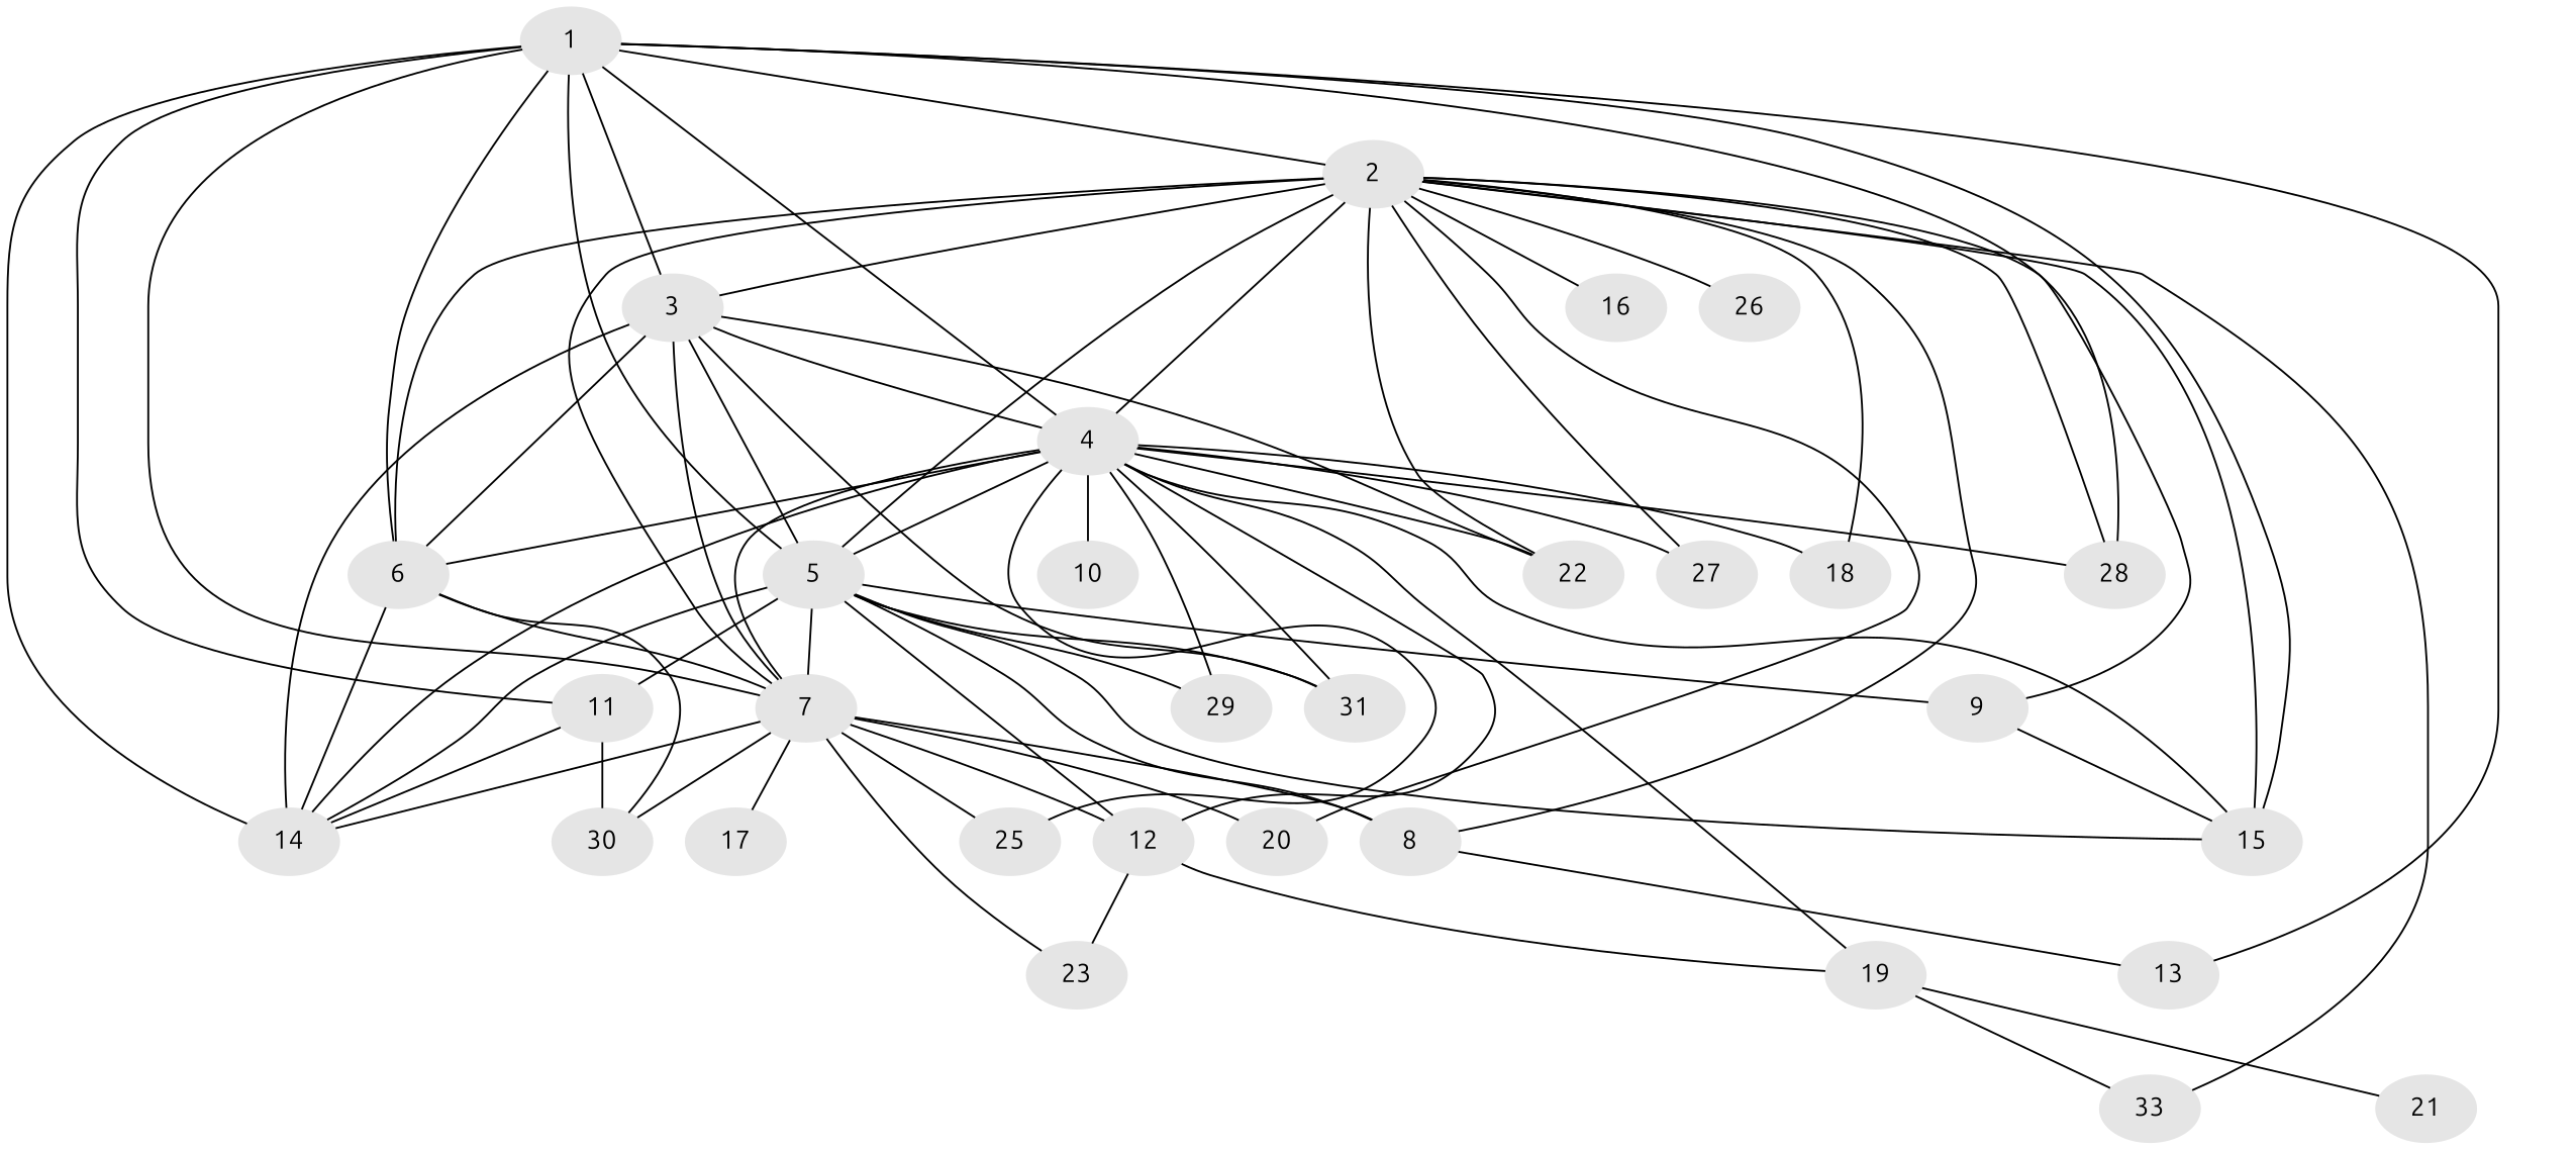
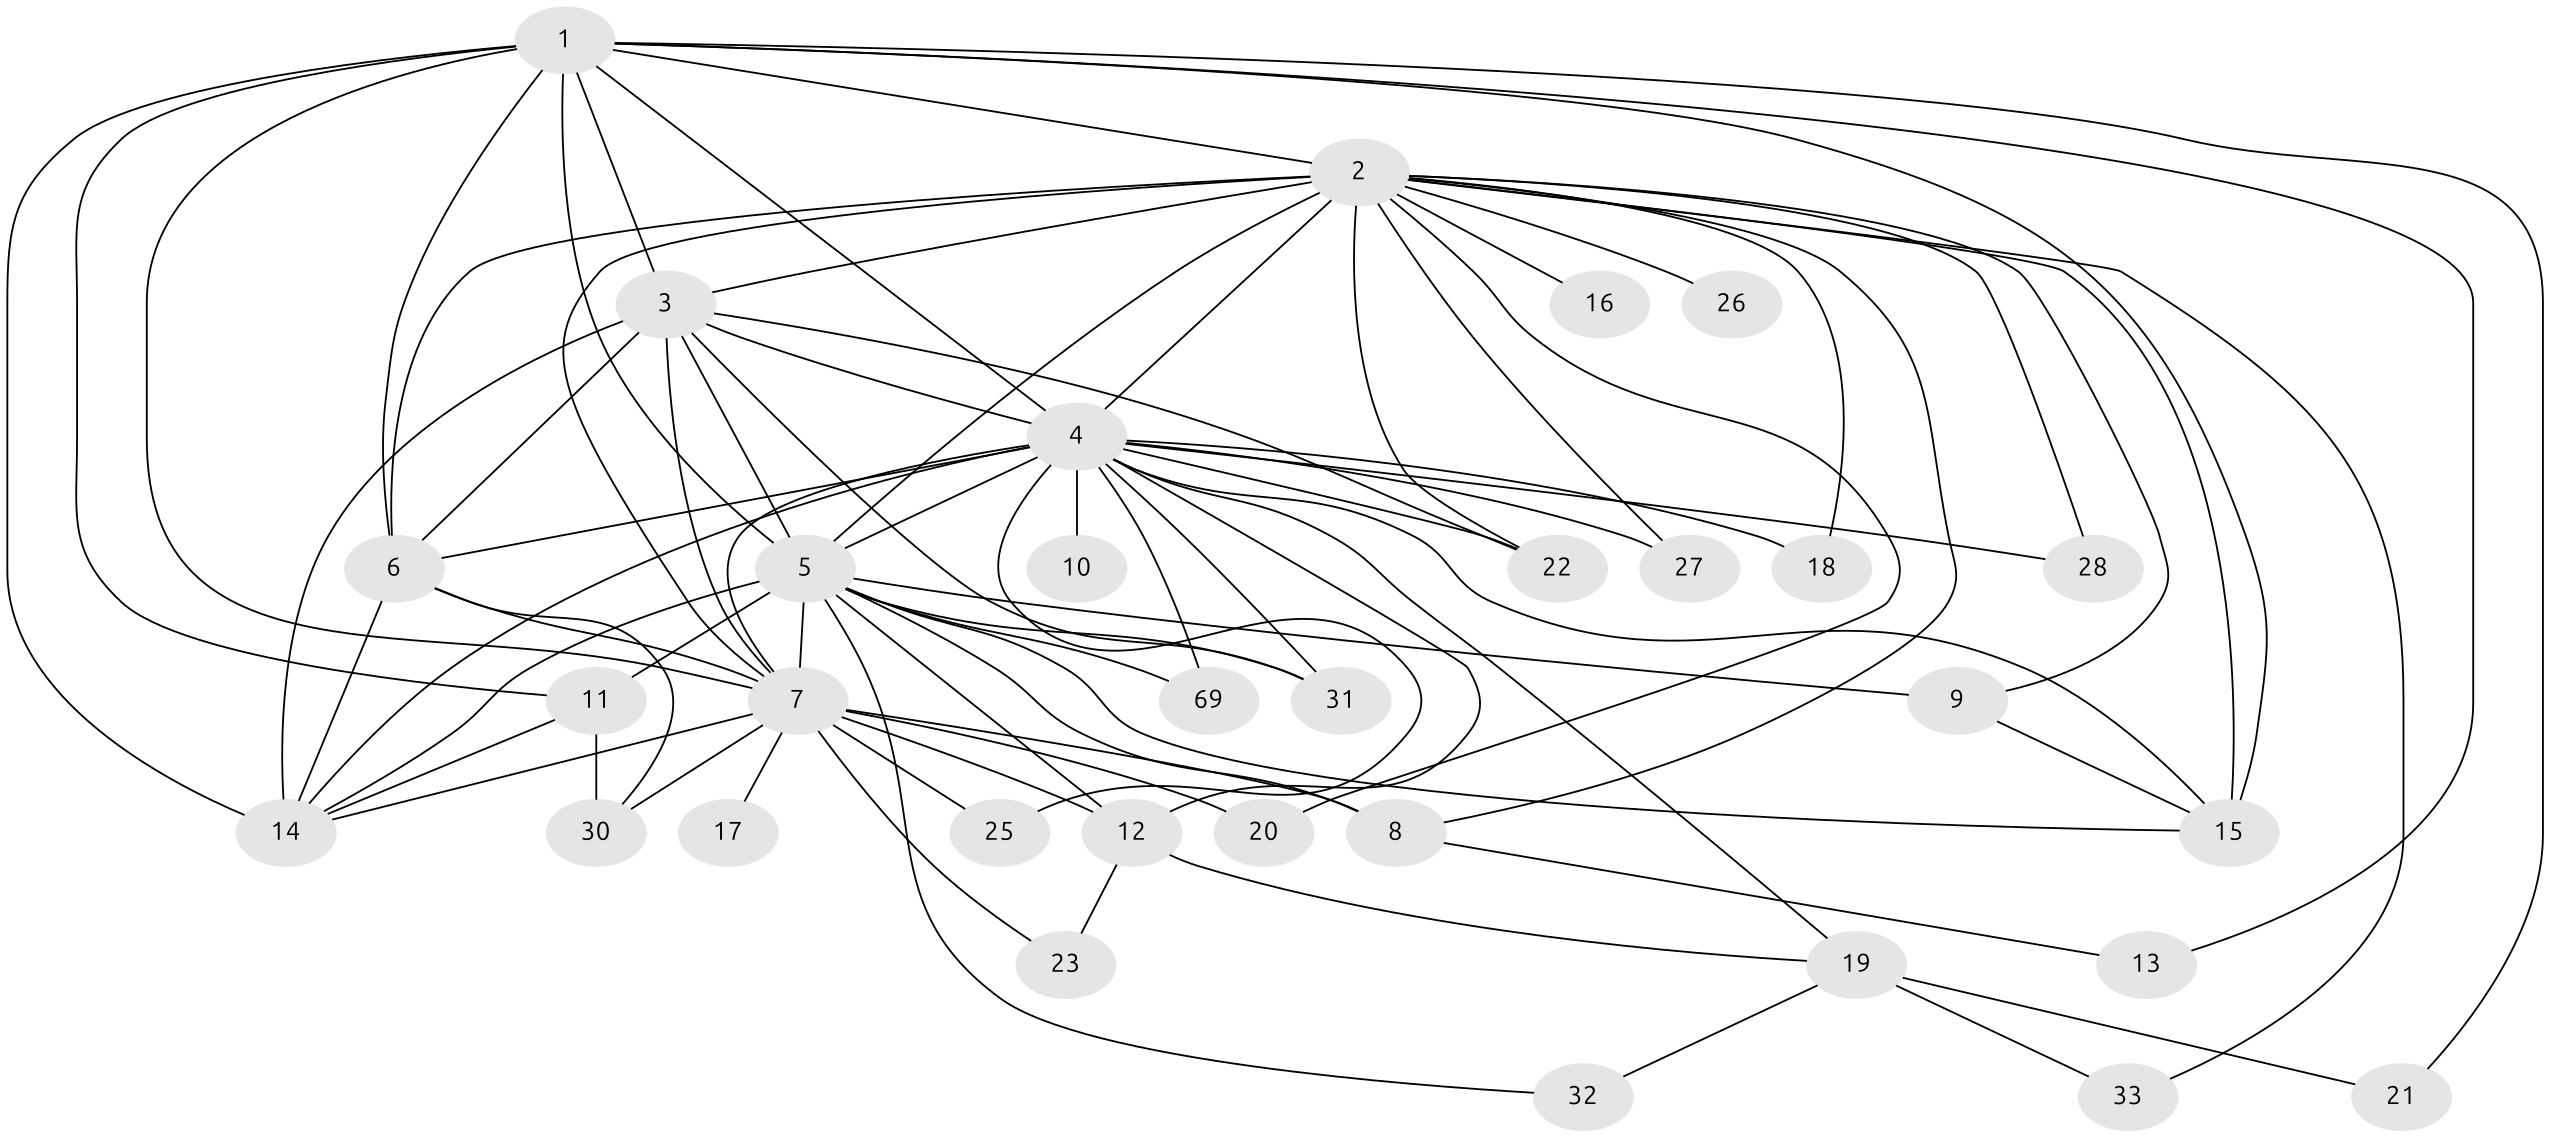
  graph {
    fontname=Ubuntu
    node [color=gray90 fontname=Ubuntu style=filled]
    edge [fontname=Ubuntu weight=1.0]
    1
    2
    3
    4
    5
    6
    7
    11
    13
    14
    15
    21
    8
    9
    16
    18
    20
    22
    26
    27
    28
    33
    31
    10
    19
    25
-   29
+   29 [label=69]
    12
+   32
    30
    17
    23
    1 -- 2 [weight=2.0]
    1 -- 3 [weight=2.0]
    1 -- 4 [weight=2.0]
    1 -- 5 [weight=4.0]
    1 -- 6 [weight=2.0]
    1 -- 7 [weight=4.0]
    1 -- 11
    1 -- 13
    1 -- 14
    1 -- 15 [weight=2.0]
-   1 -- 28
+   1 -- 21
    2 -- 3
    2 -- 4
    2 -- 5 [weight=3.0]
    2 -- 6
    2 -- 7 [weight=2.0]
    2 -- 15
    2 -- 8
    2 -- 9
    2 -- 16
    2 -- 18
    2 -- 20
    2 -- 22
    2 -- 26
    2 -- 27
    2 -- 28
    2 -- 33
    3 -- 4
    3 -- 5 [weight=3.0]
    3 -- 6
    3 -- 7 [weight=2.0]
    3 -- 14 [weight=10.0]
    3 -- 22
    3 -- 31
    4 -- 5 [weight=2.0]
    4 -- 6
    4 -- 7 [weight=3.0]
    4 -- 14
    4 -- 15
    4 -- 18
    4 -- 22
    4 -- 27 [weight=2.0]
    4 -- 28
    4 -- 31
    4 -- 10
    4 -- 19
    4 -- 25
    4 -- 29
    4 -- 12
    5 -- 7 [weight=4.0]
    5 -- 11 [weight=2.0]
    5 -- 14 [weight=2.0]
    5 -- 15
    5 -- 8 [weight=3.0]
    5 -- 9
    5 -- 31
    5 -- 29 [weight=2.0]
    5 -- 12
+   5 -- 32
    6 -- 7 [weight=3.0]
    6 -- 14
    6 -- 30 [weight=3.0]
    7 -- 14
    7 -- 8
    7 -- 20
    7 -- 25
    7 -- 12 [weight=3.0]
    7 -- 30
    7 -- 17
    7 -- 23
    11 -- 14
    11 -- 30
    8 -- 13
    9 -- 15
    19 -- 21
    19 -- 33
+   19 -- 32
    12 -- 19
    12 -- 23
  }
